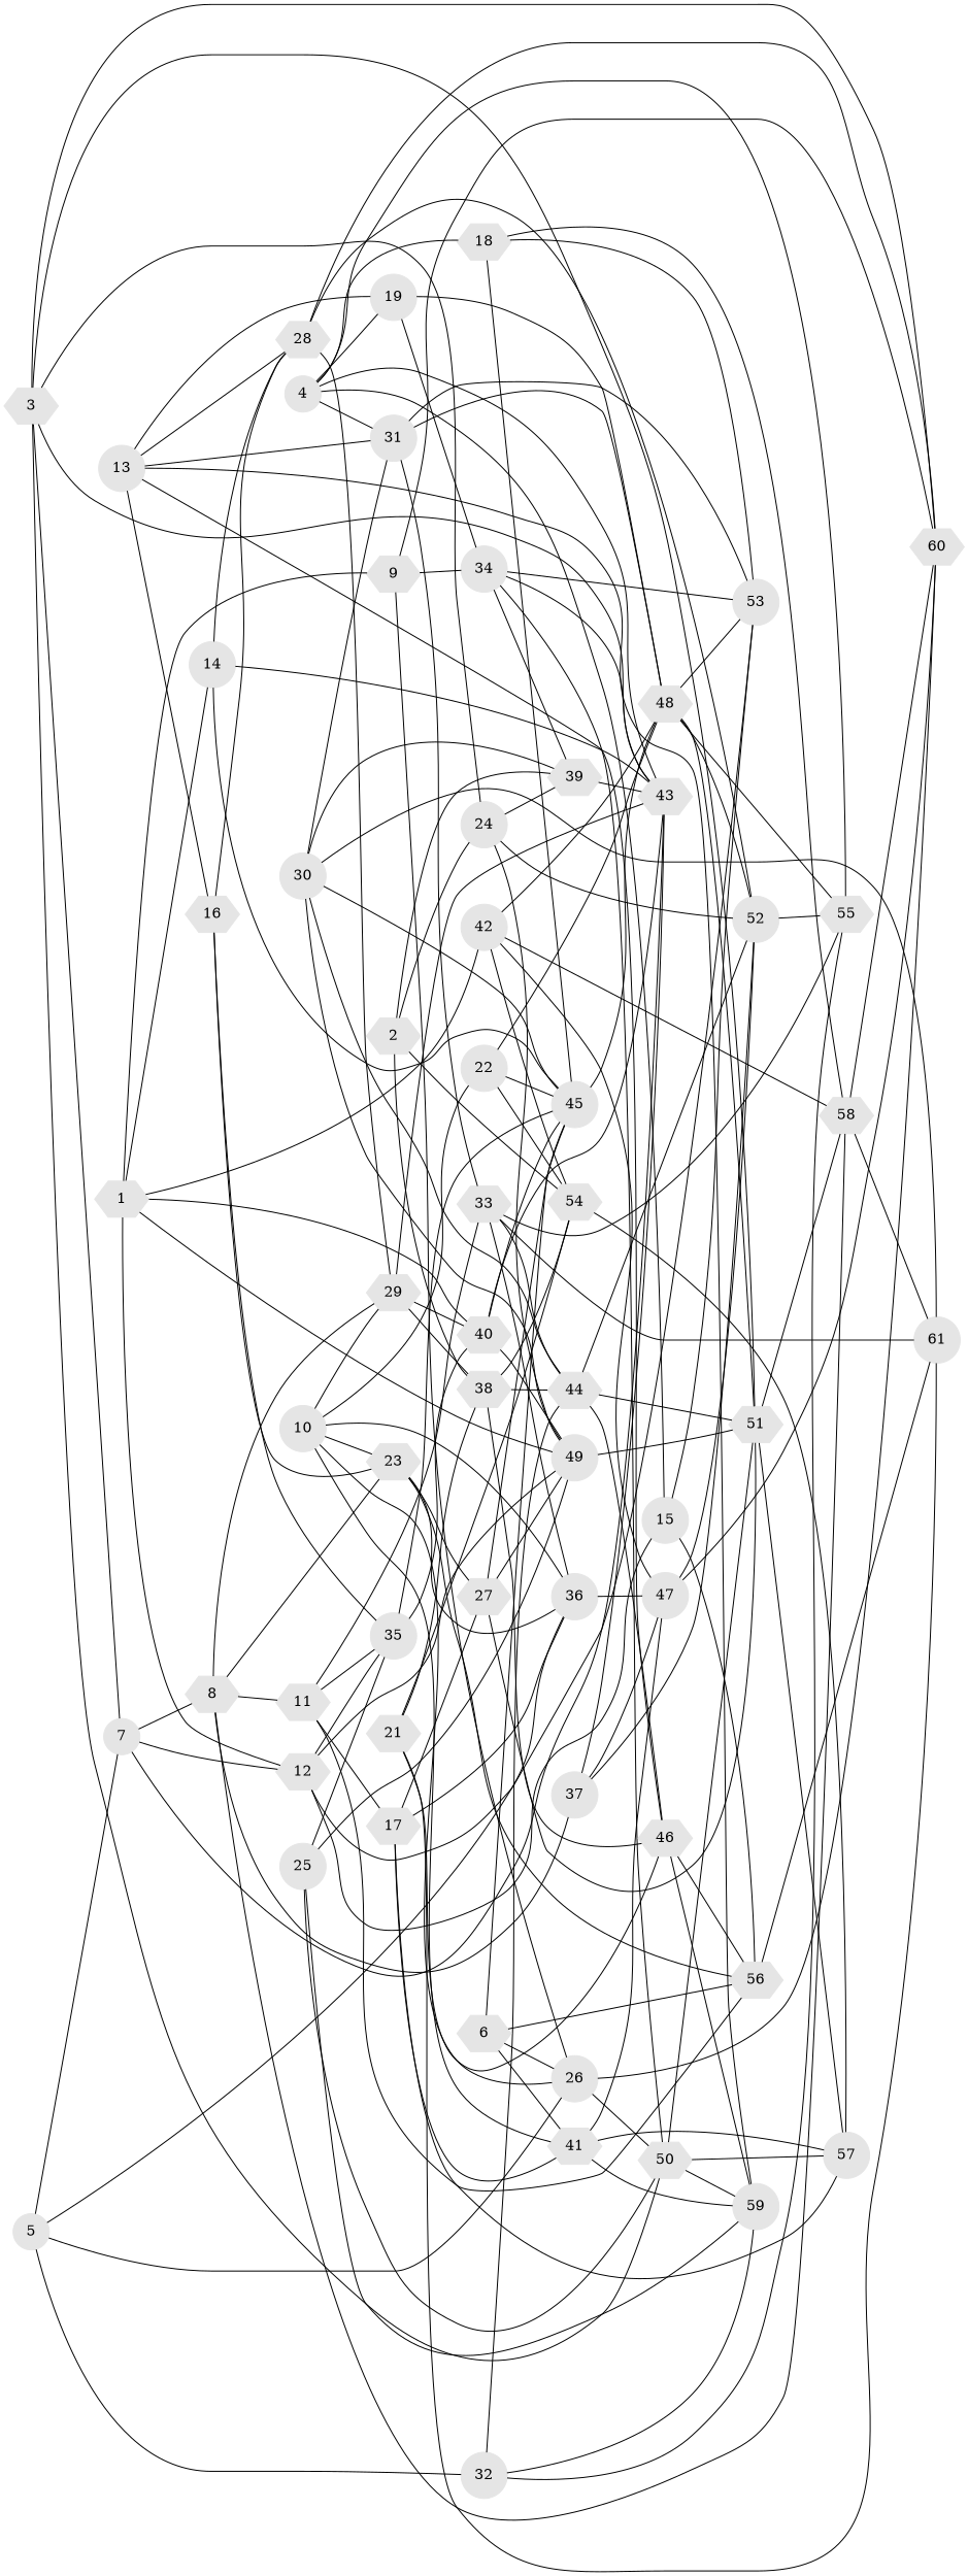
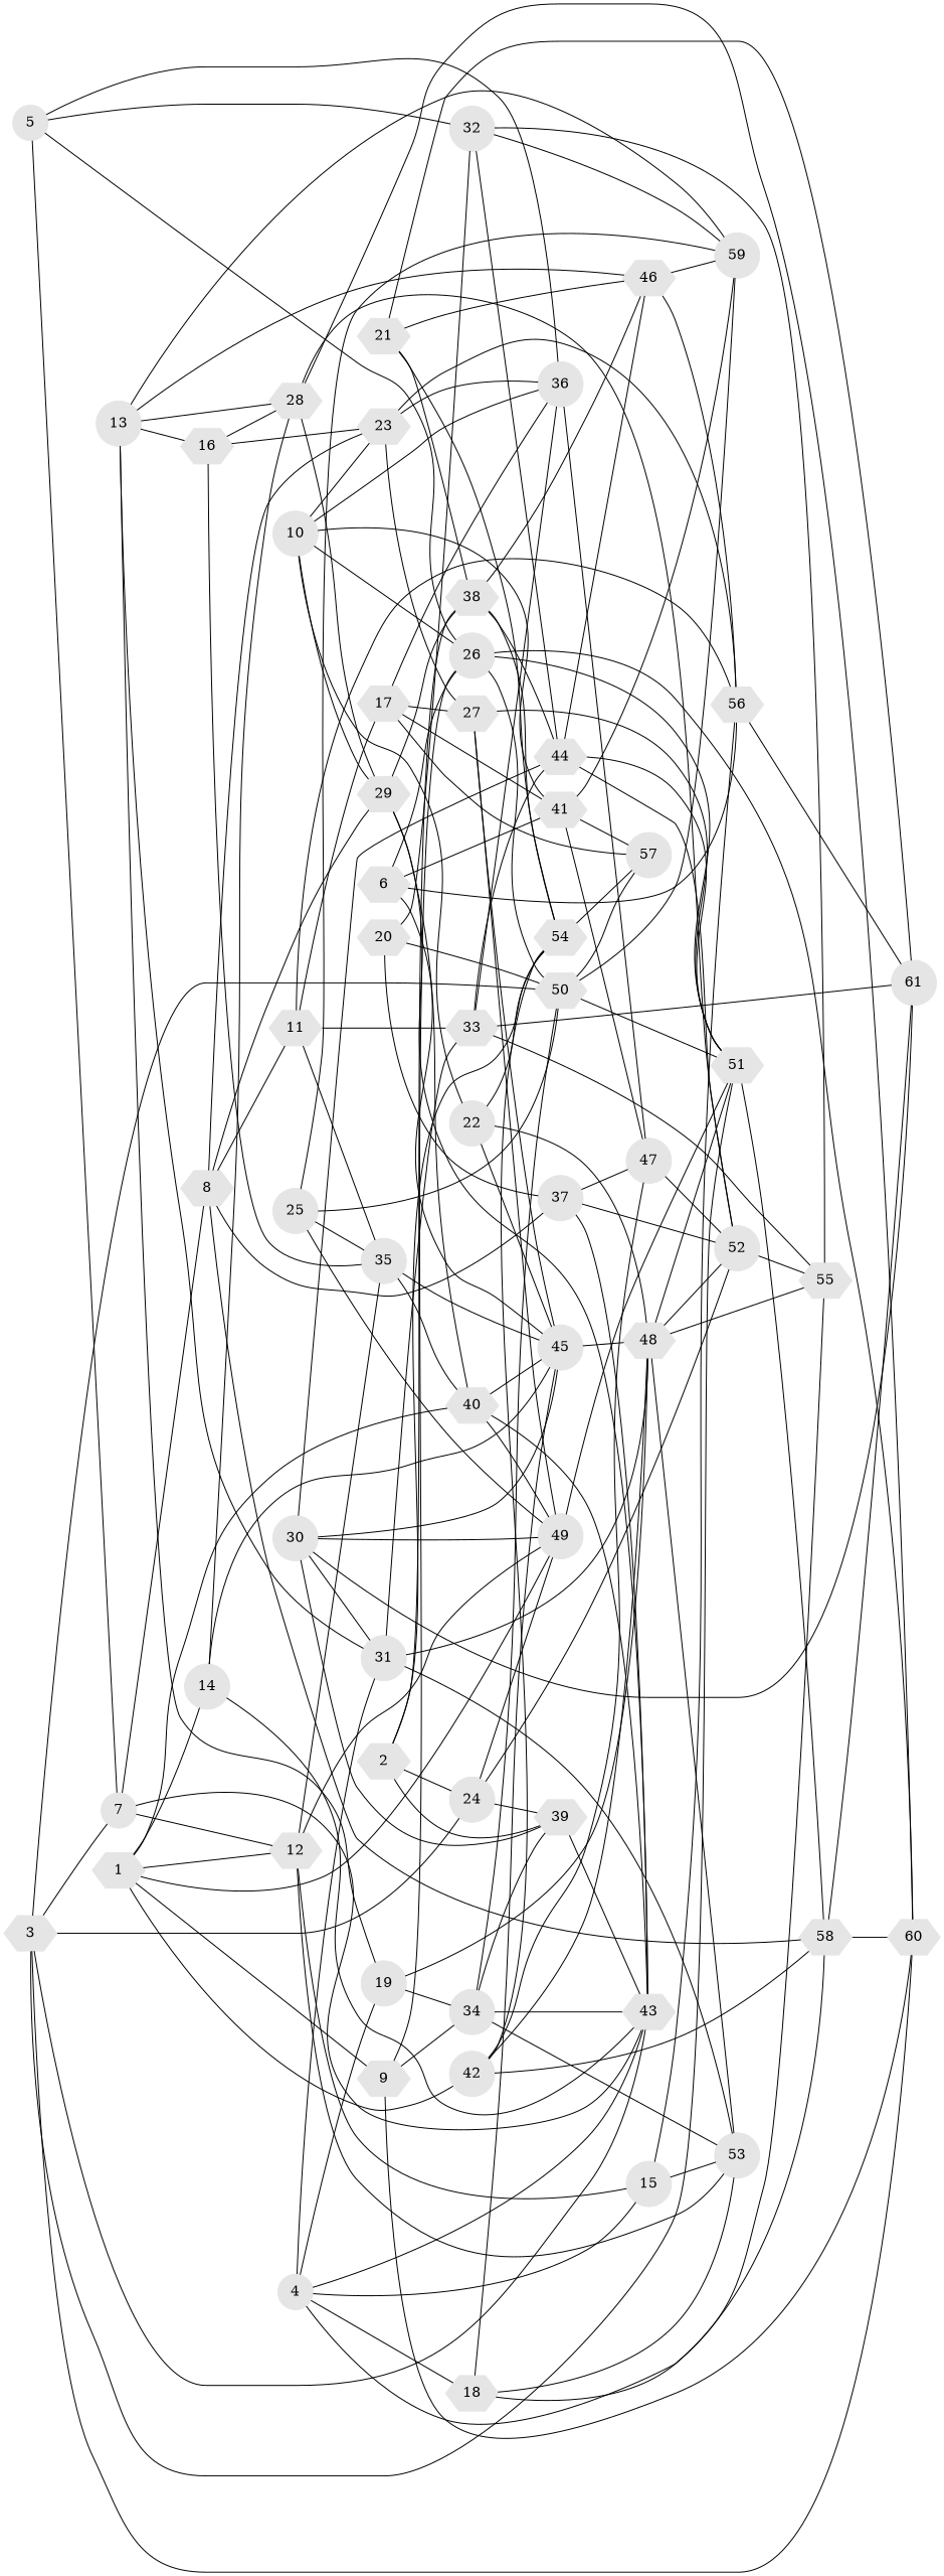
  graph {
    rankdir=LR
    node [color=gray90 shape=hexagon style=filled]
    edge [weight=1.0]
    1
    9
    12
    14 [shape=circle]
    40
    42 [shape=circle]
    49 [shape=circle]
    60
    26 [shape=circle]
    34 [shape=circle]
    15 [shape=circle]
    35 [shape=circle]
    53 [shape=circle]
    43
    45 [shape=circle]
    28
    54
    58
    48
    47 [shape=circle]
    51
    24 [shape=circle]
    2
    38
    39
    52 [shape=circle]
    46
    44
    57 [shape=circle]
    3
    7 [shape=circle]
    50
    8
    59 [shape=circle]
    4 [shape=circle]
    18
    19 [shape=circle]
    31 [shape=circle]
    55
    56
    33
    5 [shape=circle]
    32 [shape=circle]
    36 [shape=circle]
    6
    41
    61 [shape=circle]
    11
    23
    29
    37 [shape=circle]
    17
    27
    10 [shape=circle]
    22 [shape=circle]
    13 [shape=circle]
    16
+   20
    21
    25 [shape=circle]
    30 [shape=circle]
    1 -- 9
    1 -- 12
    1 -- 14
    1 -- 40
    1 -- 42
    1 -- 49
    9 -- 60
    9 -- 26
    9 -- 34
    12 -- 49
    12 -- 15
    12 -- 35
    12 -- 53
    14 -- 43
    14 -- 45
    14 -- 28
    40 -- 49
    40 -- 43
    40 -- 45
    42 -- 54
    42 -- 58
    42 -- 48
    42 -- 47
    49 -- 51
    26 -- 60
    26 -- 50
    34 -- 53
    34 -- 43
    34 -- 39
    34 -- 50
    15 -- 53
    15 -- 56
    35 -- 40
    35 -- 45
    45 -- 48
    28 -- 60
    28 -- 52
    28 -- 29
    54 -- 57
    58 -- 60
    58 -- 61
    48 -- 53
    48 -- 51
    48 -- 52
    48 -- 55 [weight=2.0]
-   47 -- 60
    47 -- 52
    51 -- 58
-   51 -- 57
+   51 -- 26
    24 -- 49
    24 -- 39
    24 -- 52
    2 -- 54
    2 -- 24
    2 -- 38
    2 -- 39
    38 -- 54
    38 -- 46
    38 -- 44
    39 -- 43
    52 -- 55
    46 -- 59
    46 -- 56
    44 -- 51
    44 -- 52
    44 -- 46
    3 -- 60
    3 -- 43
    3 -- 51
    3 -- 24 [weight=2.0]
    3 -- 7 [weight=2.0]
    3 -- 50
    7 -- 12
    7 -- 43
    7 -- 8
    50 -- 51
    50 -- 57 [weight=2.0]
    50 -- 59
    8 -- 58
    8 -- 11
    8 -- 23
    8 -- 29
    8 -- 37
    4 -- 15
    4 -- 43
    4 -- 18
    4 -- 19
    4 -- 31
    4 -- 55
    18 -- 53
    18 -- 45
    18 -- 58
    19 -- 34
    19 -- 48
    31 -- 53
    31 -- 48
    31 -- 33
    56 -- 61
    33 -- 44
    33 -- 55
    33 -- 36
    33 -- 61
    5 -- 26
    5 -- 7
    5 -- 32
    5 -- 36
    32 -- 44 [weight=2.0]
    32 -- 59
    32 -- 55
    36 -- 47
    6 -- 26
    6 -- 45
    6 -- 56
    6 -- 41
    41 -- 47
    41 -- 57
    41 -- 59
    11 -- 35
    11 -- 56
    11 -- 33
    11 -- 17 [weight=2.0]
    23 -- 56
    23 -- 36
    23 -- 27
    29 -- 40
    29 -- 43
    29 -- 38
    37 -- 43
    37 -- 47
    37 -- 52 [weight=2.0]
    17 -- 57
    17 -- 36
    17 -- 41
    17 -- 27
    27 -- 49
    27 -- 45 [weight=2.0]
    27 -- 51
    10 -- 26
    10 -- 36
    10 -- 41
    10 -- 23
    10 -- 29
    10 -- 22
    22 -- 45
    22 -- 54
    22 -- 48
    13 -- 28
    13 -- 46
    13 -- 59
    13 -- 19
    13 -- 31
    13 -- 16
    16 -- 35
    16 -- 28
    16 -- 23
+   20 -- 50 [weight=2.0]
+   20 -- 32
+   20 -- 37
    21 -- 54
    21 -- 38
    21 -- 46
    21 -- 61
    25 -- 49
    25 -- 35
    25 -- 50
    25 -- 59
    30 -- 49
    30 -- 45
    30 -- 39
    30 -- 44
    30 -- 31
    30 -- 61
  }
